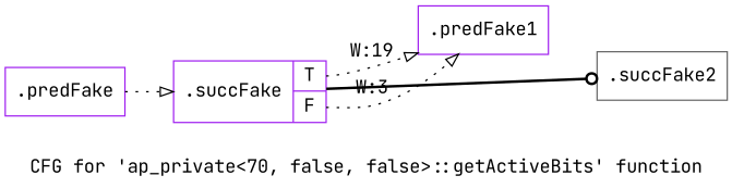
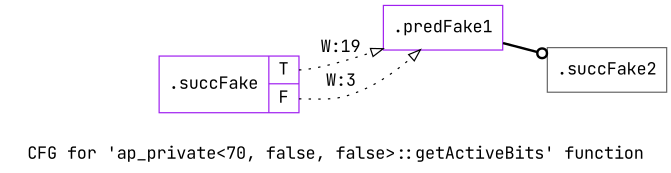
  digraph {
    fontname="JetBrains Mono"
    label="CFG for 'ap_private\<70, false, false\>::getActiveBits' function"
    rankdir=LR
    node [color=purple fontname="JetBrains Mono" shape=record filename="/mnt/xilinx/Vitis_HLS/2021.2/include/etc/ap_private.h" linenumber=5540]
    edge [arrowhead=onormal execusionnum=20 filename="/mnt/xilinx/Vitis_HLS/2021.2/include/etc/ap_private.h" fontname="JetBrains Mono" style=dotted]
-   n1 [label="{.predFake}" filename="" linenumber=""]
    n2 [label="{.succFake|{<s0>T|<s1>F}}"]
    n3 [label="{.predFake1}"]
    n4 [color=gray40 label="{.succFake2}"]
-   n1 -> n2
    n2 -> n3 [execusionnum=18 label="W:19" tailport=s0]
    n2 -> n3 [execusionnum=2 label="W:3" tailport=s1]
-   n2 -> n4 [arrowhead=odot style=bold]
+   n3 -> n4 [arrowhead=odot style=bold]
  }
